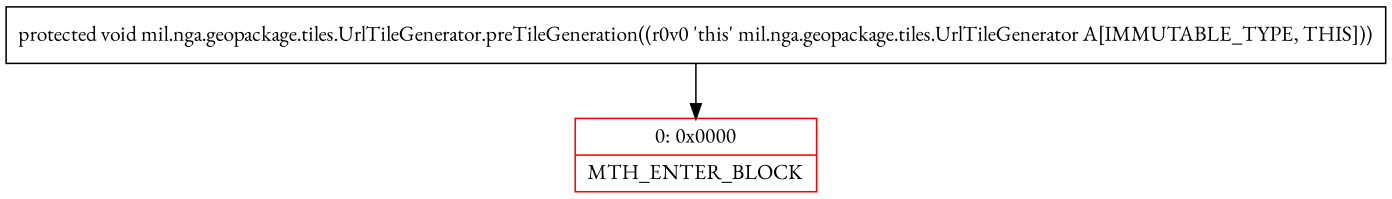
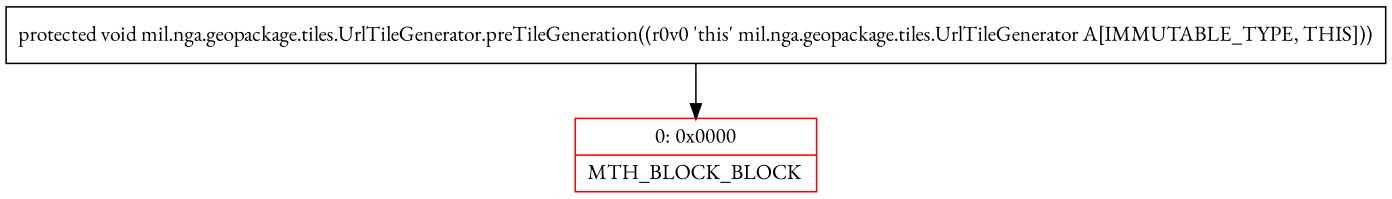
  digraph {
    fontname="EB Garamond"
    node [shape=record fontname="EB Garamond"]
-   n1 [color=red label="{0\:\ 0x0000|MTH_ENTER_BLOCK\l}"]
+   n1 [color=red label="{0\:\ 0x0000|MTH_BLOCK_BLOCK\l}"]
    n2 [label="{protected void mil.nga.geopackage.tiles.UrlTileGenerator.preTileGeneration((r0v0 'this' mil.nga.geopackage.tiles.UrlTileGenerator A[IMMUTABLE_TYPE, THIS])) }"]
    subgraph cluster_1 {
      label="R(0)"
    }
    n2 -> n1 [fontname="EB Garamond"]
  }
